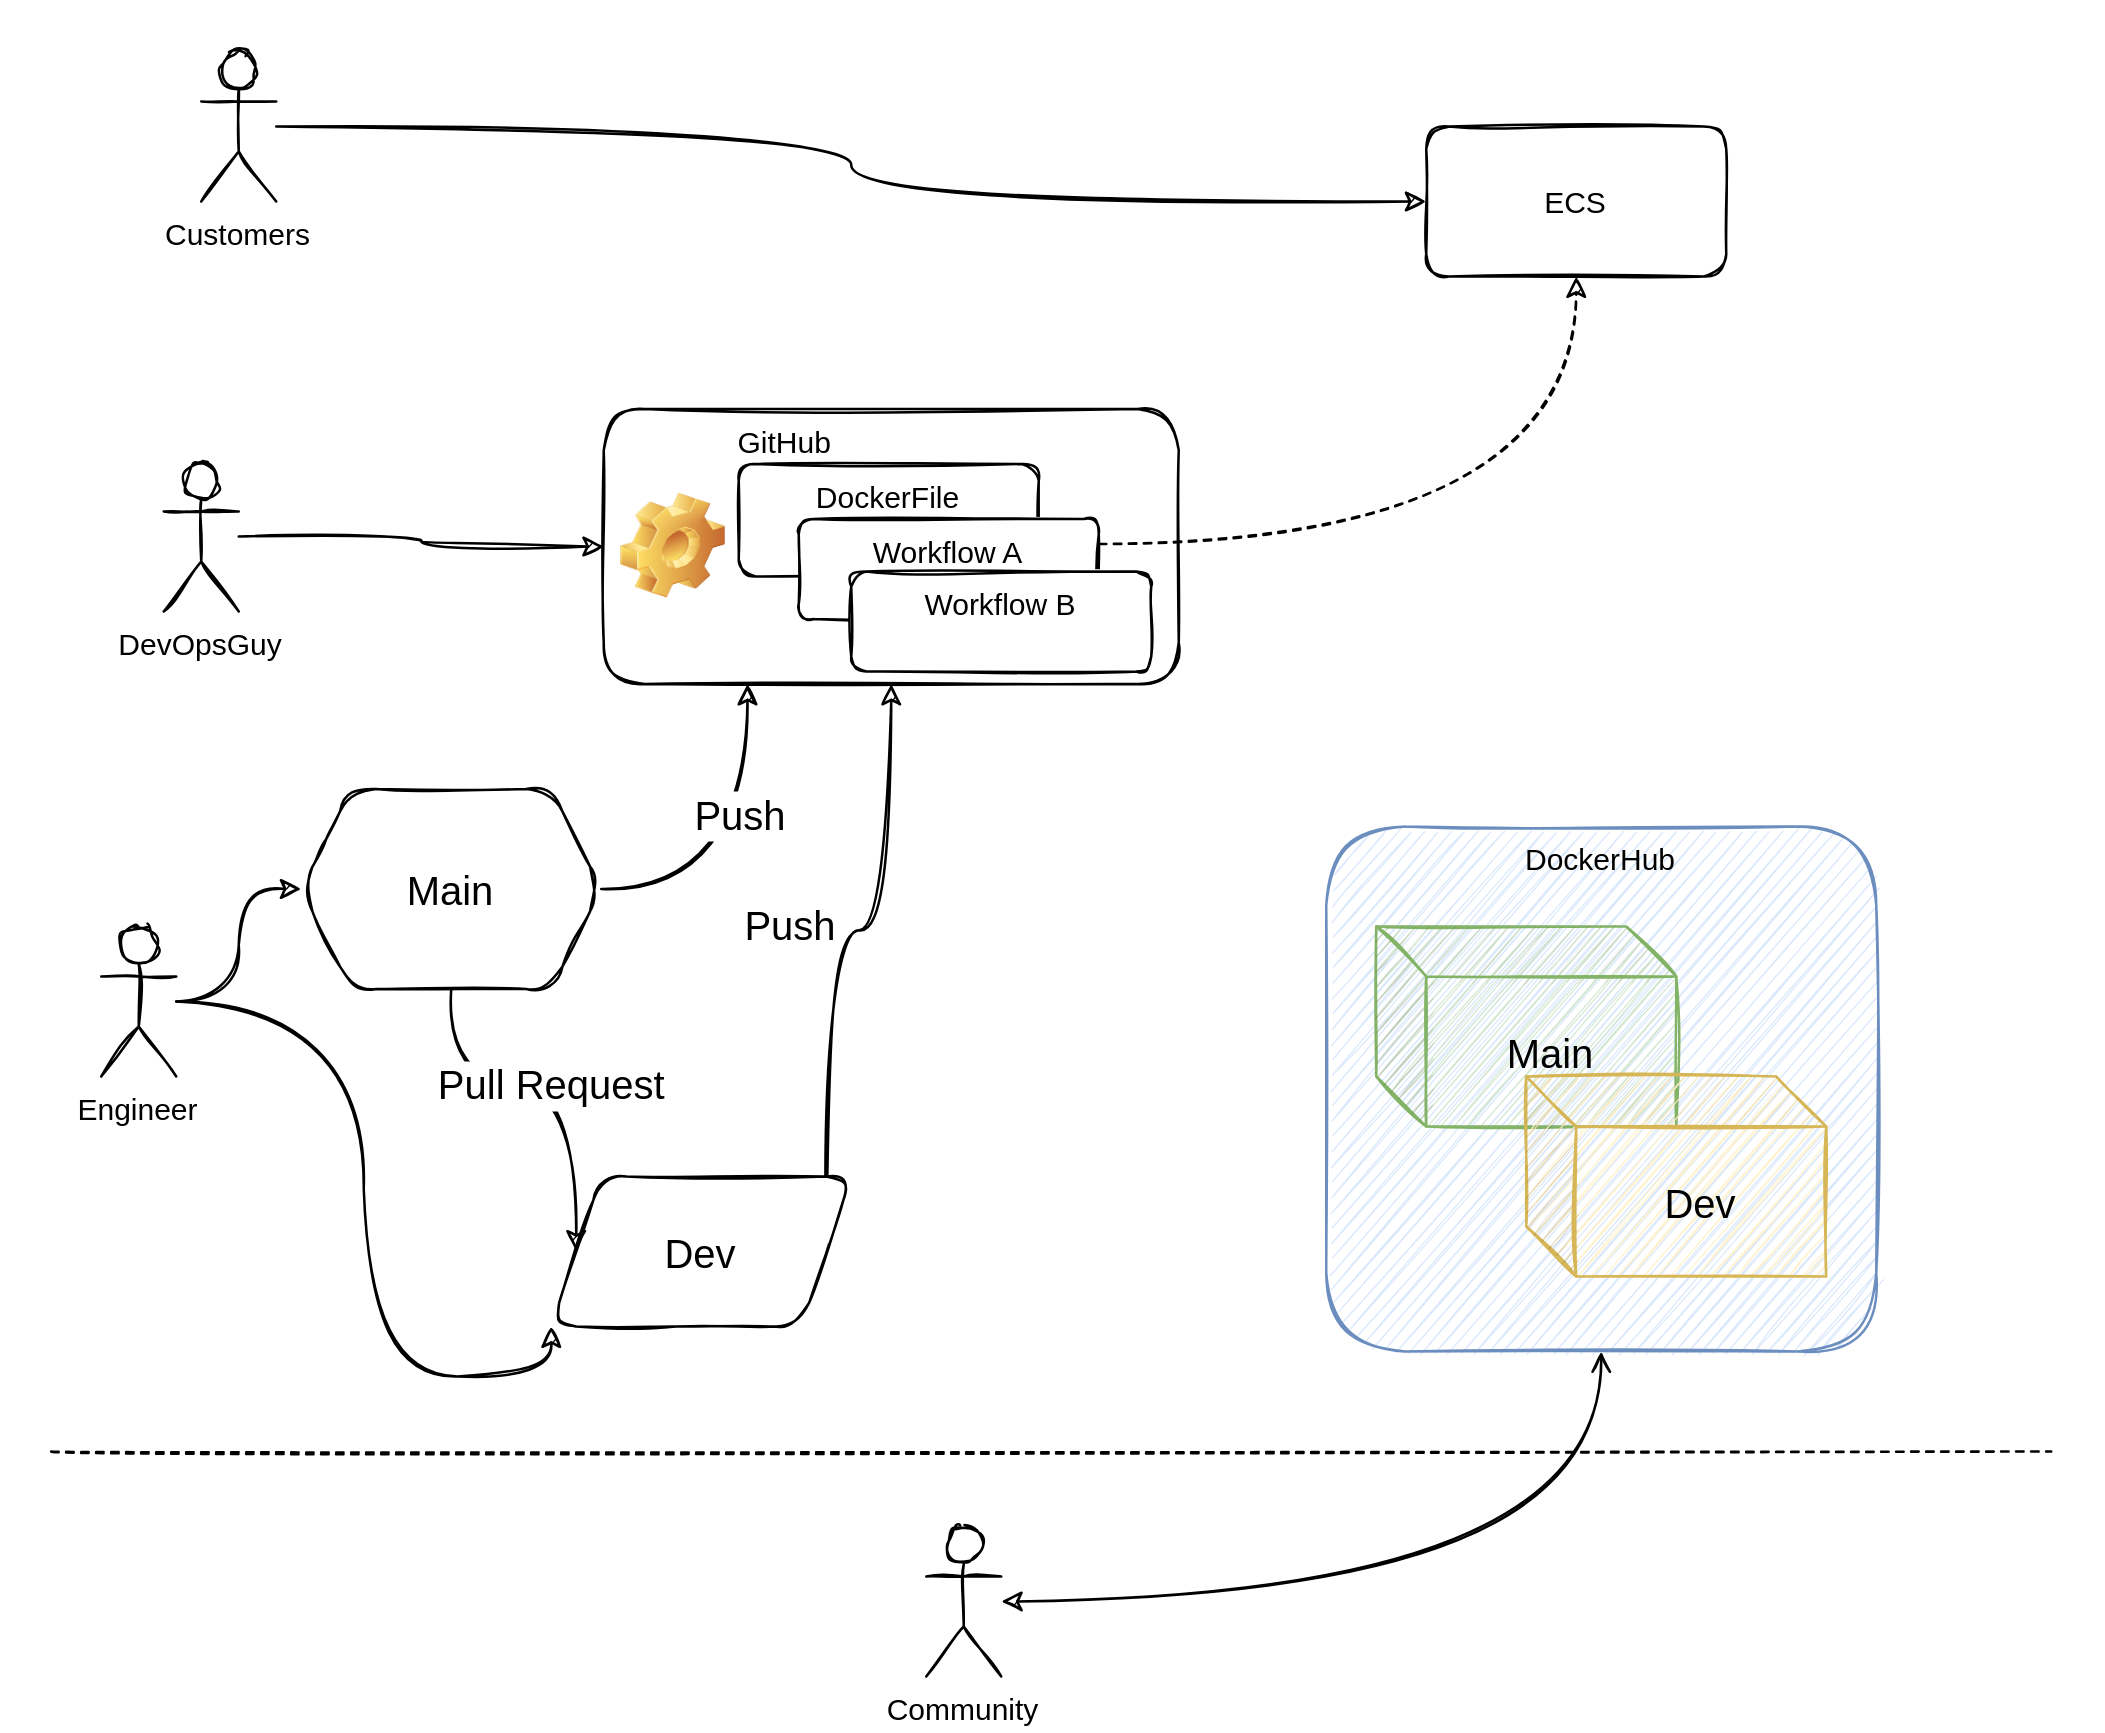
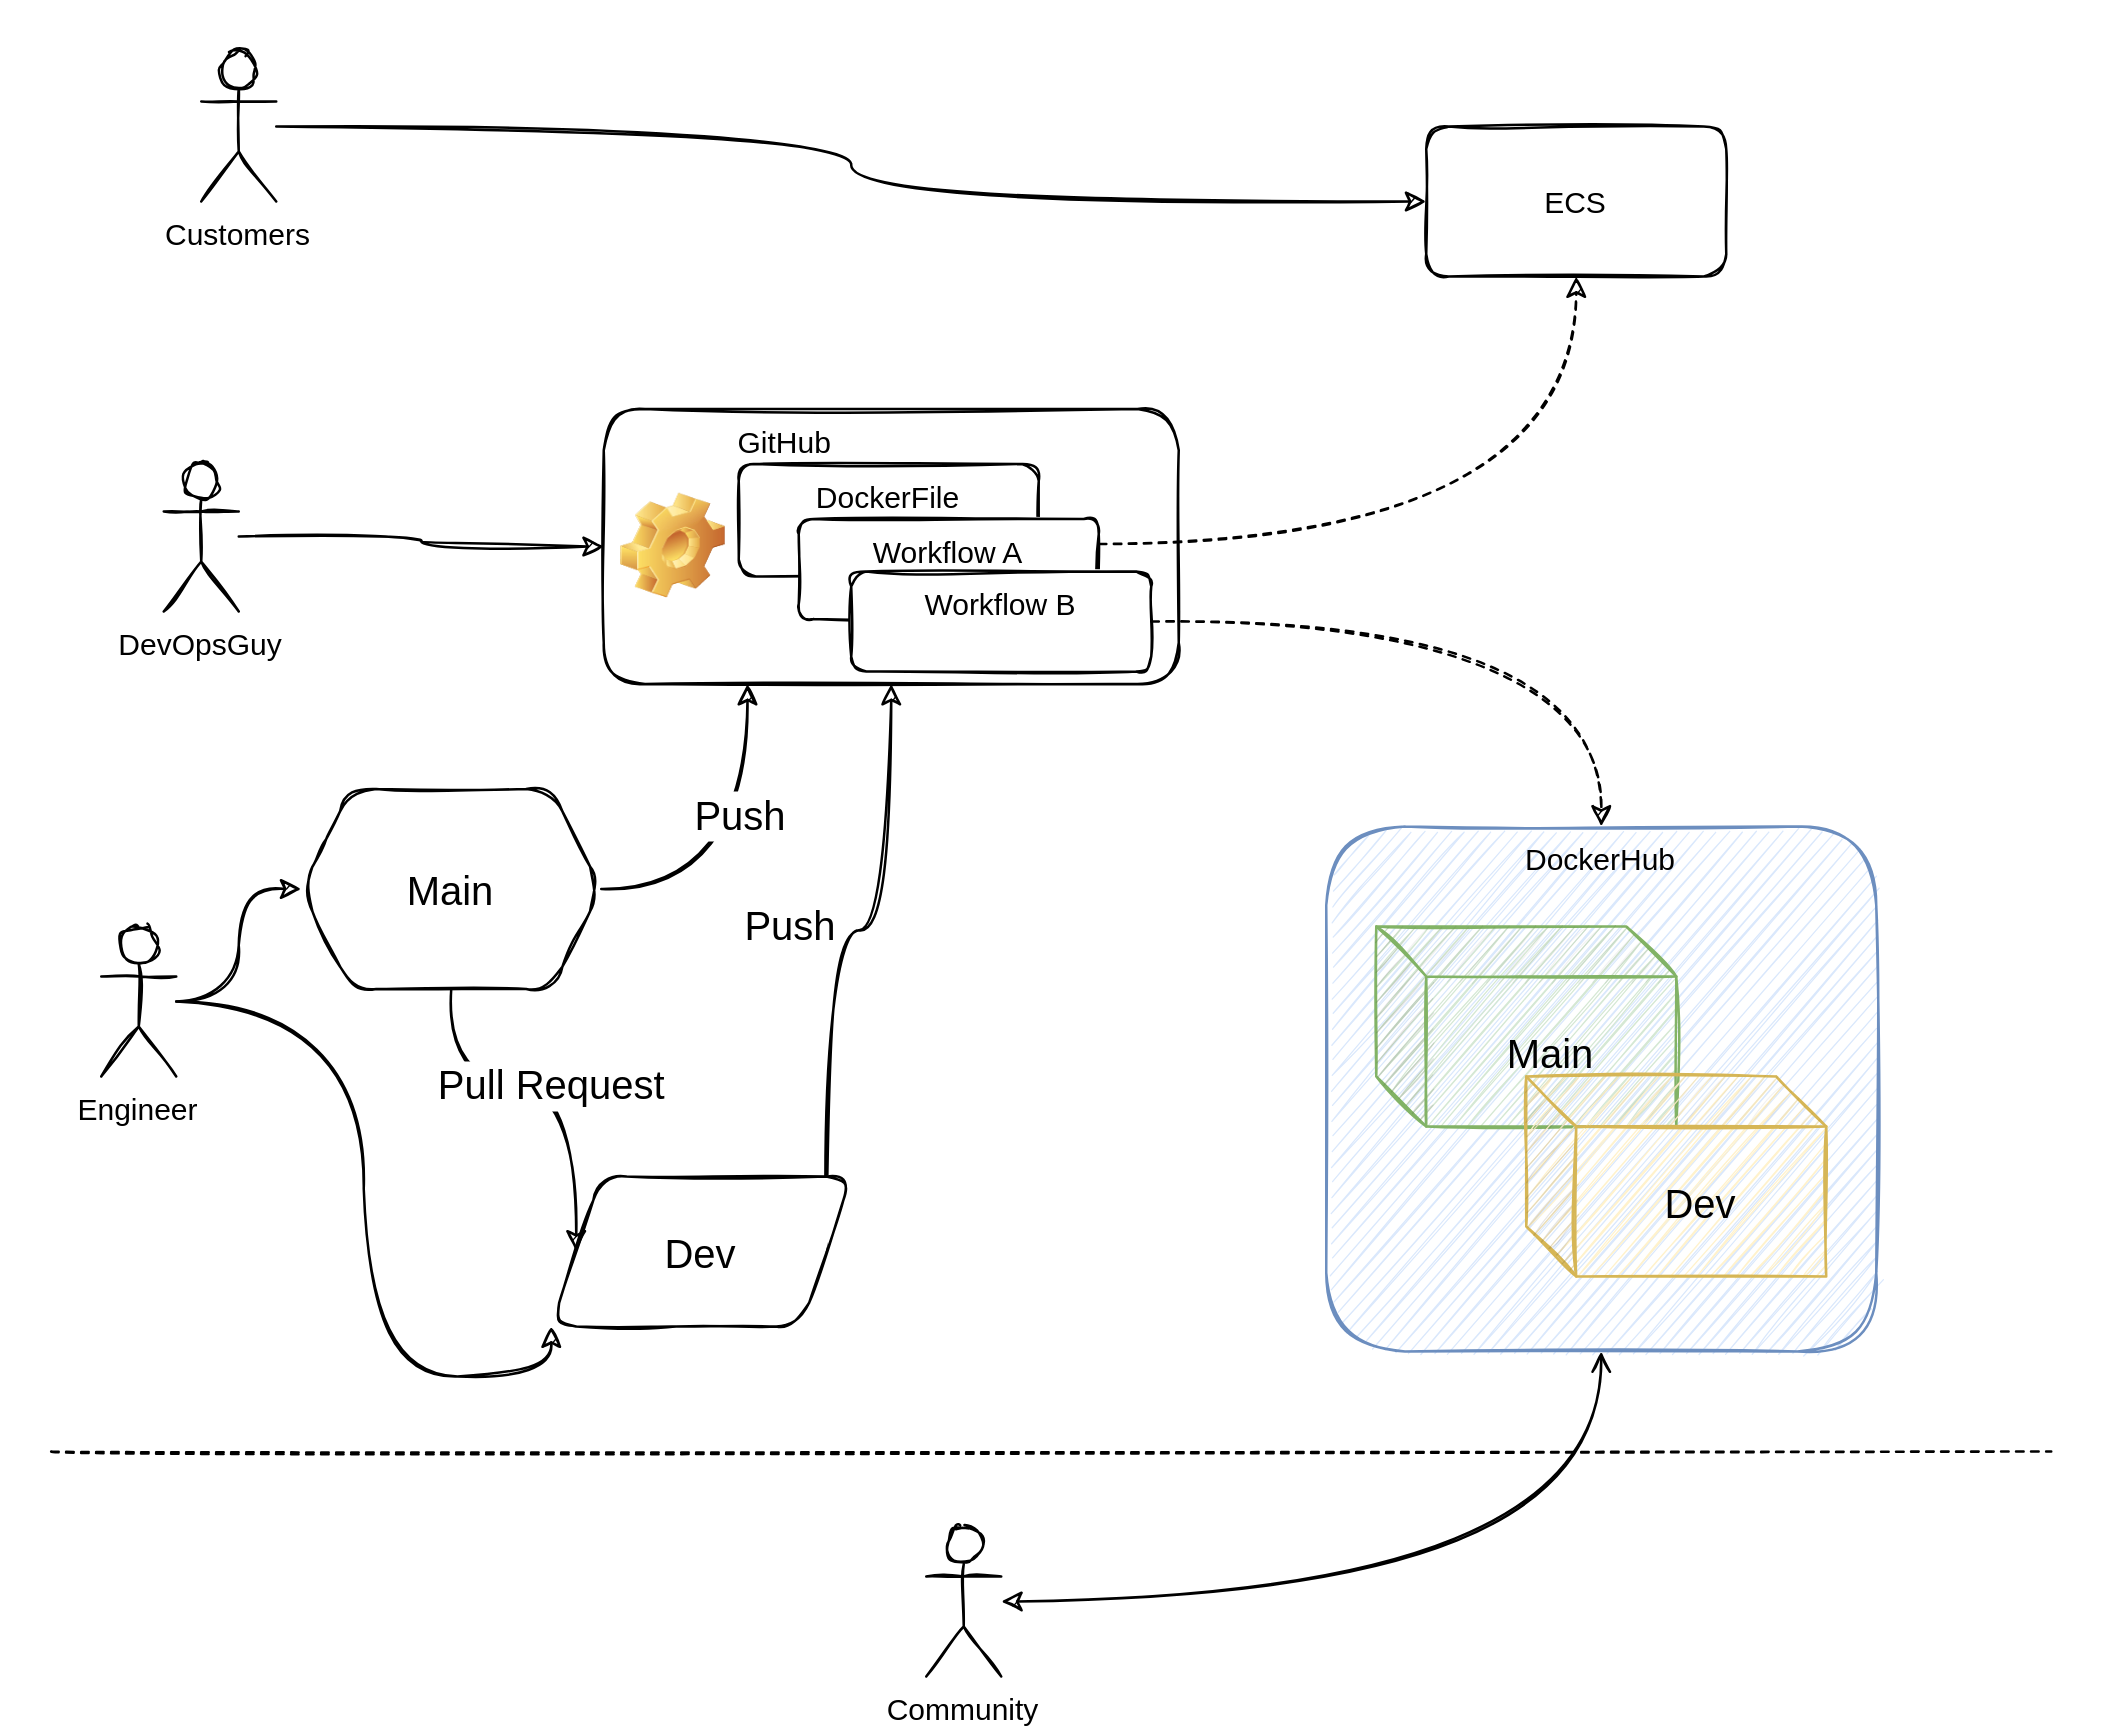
  <mxCell id="0" />
  <mxCell id="1" parent="0" />
  <mxCell id="2" value="" style="group" vertex="1" connectable="0" parent="1"><mxGeometry x="240" y="160" width="230" height="110" as="geometry" /></mxCell>
  <mxCell id="3" value="GitHub" style="label;image=img/clipart/Gear_128x128.png;shadow=0;glass=0;sketch=1;verticalAlign=top;align=left;fontStyle=0" vertex="1" parent="2"><mxGeometry x="1" y="3" width="230" height="110" as="geometry" /></mxCell>
  <mxCell id="4" value="DockerFile" style="rounded=1;sketch=1;glass=0;shadow=0;verticalAlign=top;" vertex="1" parent="2"><mxGeometry x="55" y="25" width="120" height="45" as="geometry" /></mxCell>
  <mxCell id="5" value="Workflow A" style="rounded=1;sketch=1;glass=0;shadow=0;verticalAlign=top;" vertex="1" parent="2"><mxGeometry x="79" y="47" width="120" height="40" as="geometry" /></mxCell>
  <mxCell id="6" value="Workflow B" style="rounded=1;sketch=1;glass=0;shadow=0;verticalAlign=top;" vertex="1" parent="2"><mxGeometry x="100" y="68" width="120" height="40" as="geometry" /></mxCell>
  <mxCell id="7" value="Push" style="edgeStyle=orthogonalEdgeStyle;curved=1;rounded=0;sketch=1;orthogonalLoop=1;jettySize=auto;exitX=1;exitY=0.5;exitDx=0;exitDy=0;entryX=0.5;entryY=1;entryDx=0;entryDy=0;fontSize=16;fontColor=#000000;" edge="1" parent="1" source="16" target="3"><mxGeometry x="0.238" y="40" relative="1" as="geometry"><mxPoint as="offset" /></mxGeometry></mxCell>
  <mxCell id="8" style="edgeStyle=orthogonalEdgeStyle;curved=1;rounded=0;sketch=1;orthogonalLoop=1;jettySize=auto;entryX=0;entryY=0.5;entryDx=0;entryDy=0;fontSize=16;fontColor=#000000;" edge="1" parent="1" source="10" target="19"><mxGeometry relative="1" as="geometry" /></mxCell>
  <mxCell id="9" style="edgeStyle=orthogonalEdgeStyle;curved=1;rounded=0;sketch=1;orthogonalLoop=1;jettySize=auto;entryX=0;entryY=1;entryDx=0;entryDy=0;fontSize=16;fontColor=#000000;" edge="1" parent="1" source="10" target="16"><mxGeometry relative="1" as="geometry" /></mxCell>
  <mxCell id="10" value="Engineer" style="shape=umlActor;verticalLabelPosition=bottom;verticalAlign=top;outlineConnect=0;shadow=0;glass=0;sketch=1;" vertex="1" parent="1"><mxGeometry x="40" y="370" width="30" height="60" as="geometry" /></mxCell>
  <mxCell id="11" style="edgeStyle=orthogonalEdgeStyle;rounded=0;orthogonalLoop=1;jettySize=auto;sketch=1;curved=1;entryX=0;entryY=0.5;entryDx=0;entryDy=0;" edge="1" parent="1" source="12" target="3"><mxGeometry relative="1" as="geometry"><mxPoint x="220.523" y="210" as="targetPoint" /></mxGeometry></mxCell>
  <mxCell id="12" value="DevOpsGuy" style="shape=umlActor;verticalLabelPosition=bottom;verticalAlign=top;outlineConnect=0;shadow=0;glass=0;sketch=1;" vertex="1" parent="1"><mxGeometry x="65" y="184" width="30" height="60" as="geometry" /></mxCell>
+ <mxCell id="13" style="edgeStyle=orthogonalEdgeStyle;curved=1;rounded=0;sketch=1;orthogonalLoop=1;jettySize=auto;exitX=1;exitY=0.5;exitDx=0;exitDy=0;dashed=1;" edge="1" parent="1" source="6" target="21"><mxGeometry relative="1" as="geometry" /></mxCell>
  <mxCell id="14" style="edgeStyle=orthogonalEdgeStyle;curved=1;rounded=0;sketch=1;orthogonalLoop=1;jettySize=auto;exitX=1;exitY=0.25;exitDx=0;exitDy=0;entryX=0.5;entryY=1;entryDx=0;entryDy=0;dashed=1;" edge="1" parent="1" source="5" target="15"><mxGeometry relative="1" as="geometry" /></mxCell>
  <mxCell id="15" value="ECS" style="rounded=1;sketch=1;glass=0;shadow=0;" vertex="1" parent="1"><mxGeometry x="570" y="50" width="120" height="60" as="geometry" /></mxCell>
  <mxCell id="16" value="Dev" style="shape=parallelogram;perimeter=parallelogramPerimeter;fixedSize=1;shadow=0;glass=0;sketch=1;fontSize=16;fontColor=#000000;rounded=1;" vertex="1" parent="1"><mxGeometry x="220" y="470" width="120" height="60" as="geometry" /></mxCell>
  <mxCell id="17" value="Push" style="edgeStyle=orthogonalEdgeStyle;curved=1;rounded=0;sketch=1;orthogonalLoop=1;jettySize=auto;exitX=1;exitY=0.5;exitDx=0;exitDy=0;entryX=0.25;entryY=1;entryDx=0;entryDy=0;fontSize=16;fontColor=#000000;" edge="1" parent="1" source="19" target="3"><mxGeometry x="-0.2" y="30" relative="1" as="geometry"><mxPoint as="offset" /></mxGeometry></mxCell>
  <mxCell id="18" value="Pull Request" style="edgeStyle=orthogonalEdgeStyle;curved=1;rounded=0;sketch=1;orthogonalLoop=1;jettySize=auto;exitX=0.5;exitY=1;exitDx=0;exitDy=0;entryX=0;entryY=0.5;entryDx=0;entryDy=0;fontSize=16;fontColor=#000000;" edge="1" parent="1" source="19" target="16"><mxGeometry relative="1" as="geometry" /></mxCell>
  <mxCell id="19" value="Main" style="shape=hexagon;perimeter=hexagonPerimeter2;fixedSize=1;rounded=1;shadow=0;glass=0;sketch=1;fontSize=16;fontColor=#000000;" vertex="1" parent="1"><mxGeometry x="120" y="315" width="120" height="80" as="geometry" /></mxCell>
  <mxCell id="20" value="" style="group;fillColor=default;" vertex="1" connectable="0" parent="1"><mxGeometry x="530" y="330" width="220" height="210" as="geometry" /></mxCell>
  <mxCell id="21" value="DockerHub" style="rounded=1;sketch=1;glass=0;shadow=0;verticalAlign=top;fillColor=#dae8fc;strokeColor=#6c8ebf;" vertex="1" parent="20"><mxGeometry width="220" height="210" as="geometry" /></mxCell>
  <mxCell id="22" value="Main" style="shape=cube;boundedLbl=1;backgroundOutline=1;darkOpacity=0.05;darkOpacity2=0.1;rounded=1;shadow=0;glass=0;sketch=1;fontSize=16;fillColor=#d5e8d4;strokeColor=#82b366;" vertex="1" parent="20"><mxGeometry x="20" y="40" width="120" height="80" as="geometry" /></mxCell>
  <mxCell id="23" value="Dev" style="shape=cube;boundedLbl=1;backgroundOutline=1;darkOpacity=0.05;darkOpacity2=0.1;rounded=1;shadow=0;glass=0;sketch=1;fontSize=16;fillColor=#fff2cc;strokeColor=#d6b656;" vertex="1" parent="20"><mxGeometry x="80" y="100" width="120" height="80" as="geometry" /></mxCell>
  <mxCell id="24" value="" style="endArrow=none;dashed=1;rounded=0;sketch=1;fontSize=16;fontColor=#000000;curved=1;" edge="1" parent="1"><mxGeometry width="50" height="50" relative="1" as="geometry"><mxPoint x="20" y="580" as="sourcePoint" /><mxPoint x="820" y="580" as="targetPoint" /></mxGeometry></mxCell>
  <mxCell id="25" style="edgeStyle=orthogonalEdgeStyle;curved=1;rounded=0;sketch=1;orthogonalLoop=1;jettySize=auto;entryX=0.5;entryY=1;entryDx=0;entryDy=0;fontSize=16;fontColor=#000000;startArrow=classic;startFill=1;endArrow=open;endFill=0;" edge="1" parent="1" source="26" target="21"><mxGeometry relative="1" as="geometry" /></mxCell>
  <mxCell id="26" value="Community" style="shape=umlActor;verticalLabelPosition=bottom;verticalAlign=top;outlineConnect=0;shadow=0;glass=0;sketch=1;" vertex="1" parent="1"><mxGeometry x="370" y="610" width="30" height="60" as="geometry" /></mxCell>
  <mxCell id="27" style="edgeStyle=orthogonalEdgeStyle;curved=1;rounded=0;sketch=1;orthogonalLoop=1;jettySize=auto;entryX=0;entryY=0.5;entryDx=0;entryDy=0;fontSize=16;fontColor=#000000;startArrow=none;startFill=0;endArrow=classic;endFill=1;" edge="1" parent="1" source="28" target="15"><mxGeometry relative="1" as="geometry" /></mxCell>
  <mxCell id="28" value="Customers" style="shape=umlActor;verticalLabelPosition=bottom;verticalAlign=top;outlineConnect=0;shadow=0;glass=0;sketch=1;" vertex="1" parent="1"><mxGeometry x="80" y="20" width="30" height="60" as="geometry" /></mxCell>
